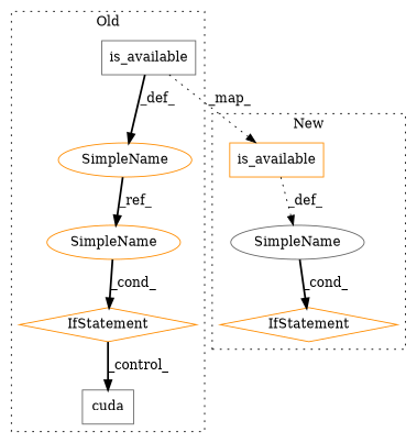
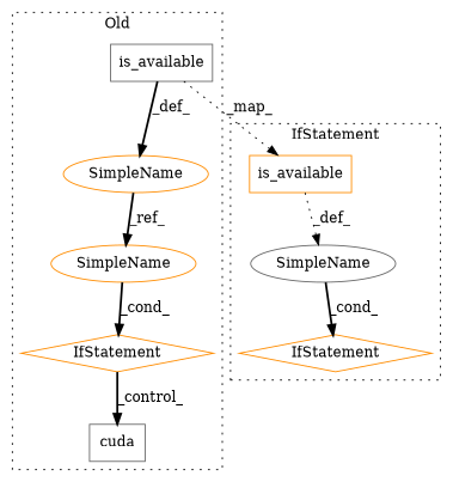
  digraph {
    node [a=32 l=14 shape=box color=darkorange]
    edge [style=bold]
    n1 [label=is_available s=2157 color=gray40]
    n2 [a=42 l=4 label=SimpleName s=2141 shape=ellipse]
    n3 [a=25 l="4,2" label=IfStatement s="2454,2462" shape=diamond]
    n4 [l=6 label=cuda s=2480 color=gray40]
    n5 [a=42 l=4 label=SimpleName s=2458 shape=ellipse]
    n6 [label=is_available s=2163]
    n7 [a=42 label=SimpleName shape=ellipse color=gray40 l=""]
    n8 [a=25 l=3 label=IfStatement s=2177 shape=diamond]
    subgraph cluster_1 {
      label=Old
      style=dotted
      n1
      n2
      n3
      n4
      n5
    }
    subgraph cluster_2 {
-     label=New
+     label=IfStatement
      style=dotted
      n6
      n7
      n8
    }
    n1 -> n2 [label=_def_]
    n1 -> n6 [label=_map_ style=dotted]
    n2 -> n5 [label=_ref_]
    n3 -> n4 [label=_control_]
    n5 -> n3 [label=_cond_]
    n6 -> n7 [label=_def_ style=dotted]
    n7 -> n8 [label=_cond_]
  }
